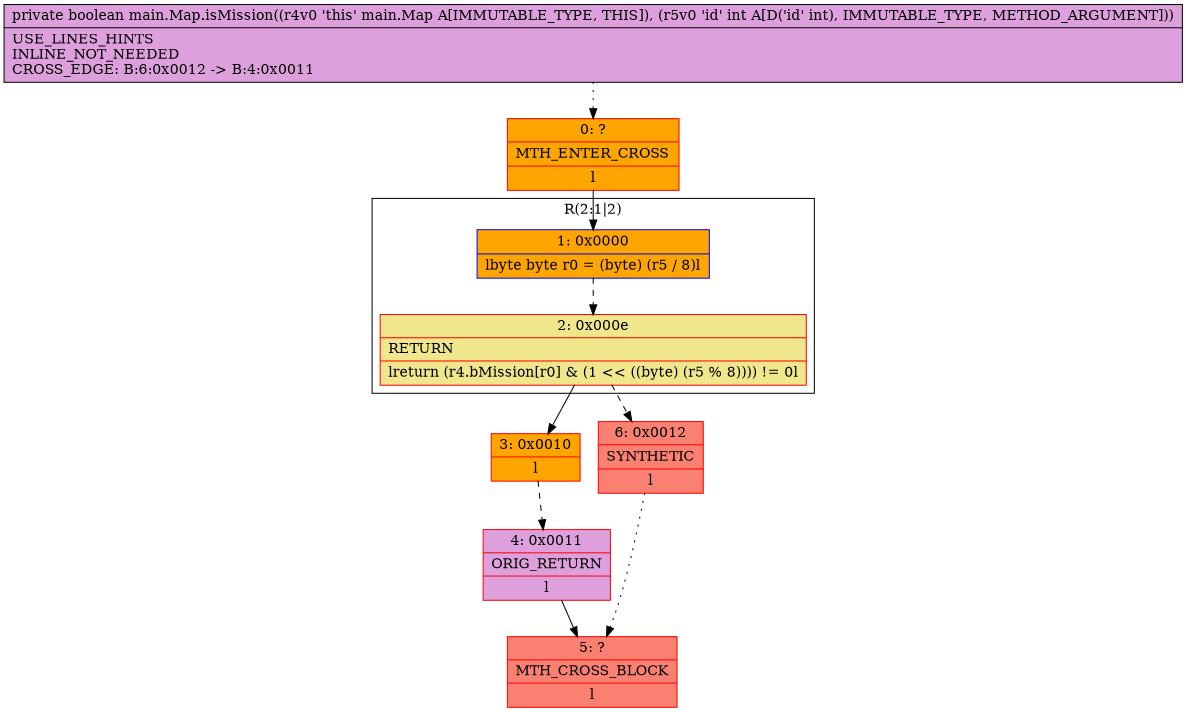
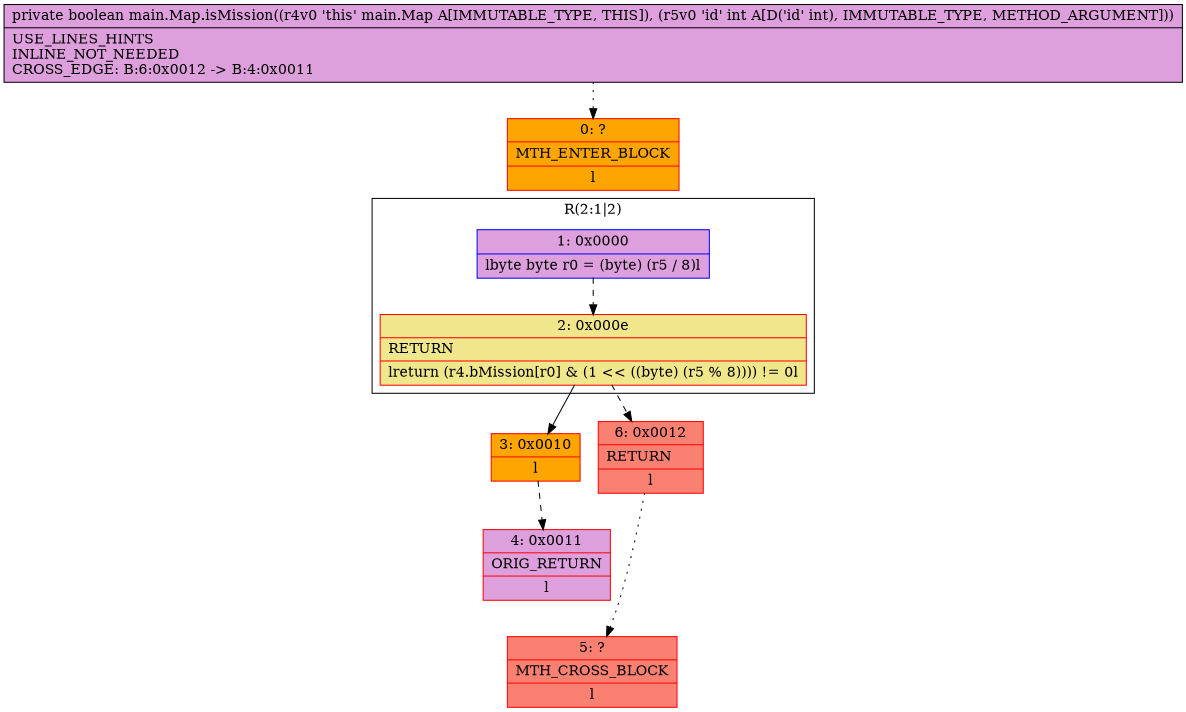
  digraph {
    node [color=red fillcolor=orange shape=record style=filled]
    edge [style=dashed]
-   n1 [color=blue label="{1\:\ 0x0000|lbyte byte r0 = (byte) (r5 \/ 8)l}"]
+   n1 [color=blue fillcolor=plum label="{1\:\ 0x0000|lbyte byte r0 = (byte) (r5 \/ 8)l}"]
    n2 [fillcolor=khaki label="{2\:\ 0x000e|RETURN\l|lreturn (r4.bMission[r0] & (1 \<\< ((byte) (r5 % 8)))) != 0l}"]
    n3 [label="{3\:\ 0x0010|l}"]
-   n4 [fillcolor=salmon label="{6\:\ 0x0012|SYNTHETIC\l|l}"]
+   n4 [fillcolor=salmon label="{6\:\ 0x0012|RETURN\l|l}"]
    n5 [fillcolor=plum label="{4\:\ 0x0011|ORIG_RETURN\l|l}"]
    n6 [fillcolor=salmon label="{5\:\ ?|MTH_CROSS_BLOCK\l|l}"]
-   n7 [label="{0\:\ ?|MTH_ENTER_CROSS\l|l}"]
+   n7 [label="{0\:\ ?|MTH_ENTER_BLOCK\l|l}"]
    n8 [fillcolor=plum label="{private boolean main.Map.isMission((r4v0 'this' main.Map A[IMMUTABLE_TYPE, THIS]), (r5v0 'id' int A[D('id' int), IMMUTABLE_TYPE, METHOD_ARGUMENT]))  | USE_LINES_HINTS\lINLINE_NOT_NEEDED\lCROSS_EDGE: B:6:0x0012 \-\> B:4:0x0011\l}" color=""]
    subgraph cluster_1 {
      label="R(2:1|2)"
      n1
      n2
    }
    n1 -> n2
    n2 -> n3 [style=solid]
    n2 -> n4
    n3 -> n5
    n4 -> n6 [style=dotted]
-   n5 -> n6 [style=solid]
-   n7 -> n1 [style=solid]
    n8 -> n7 [style=dotted]
  }
